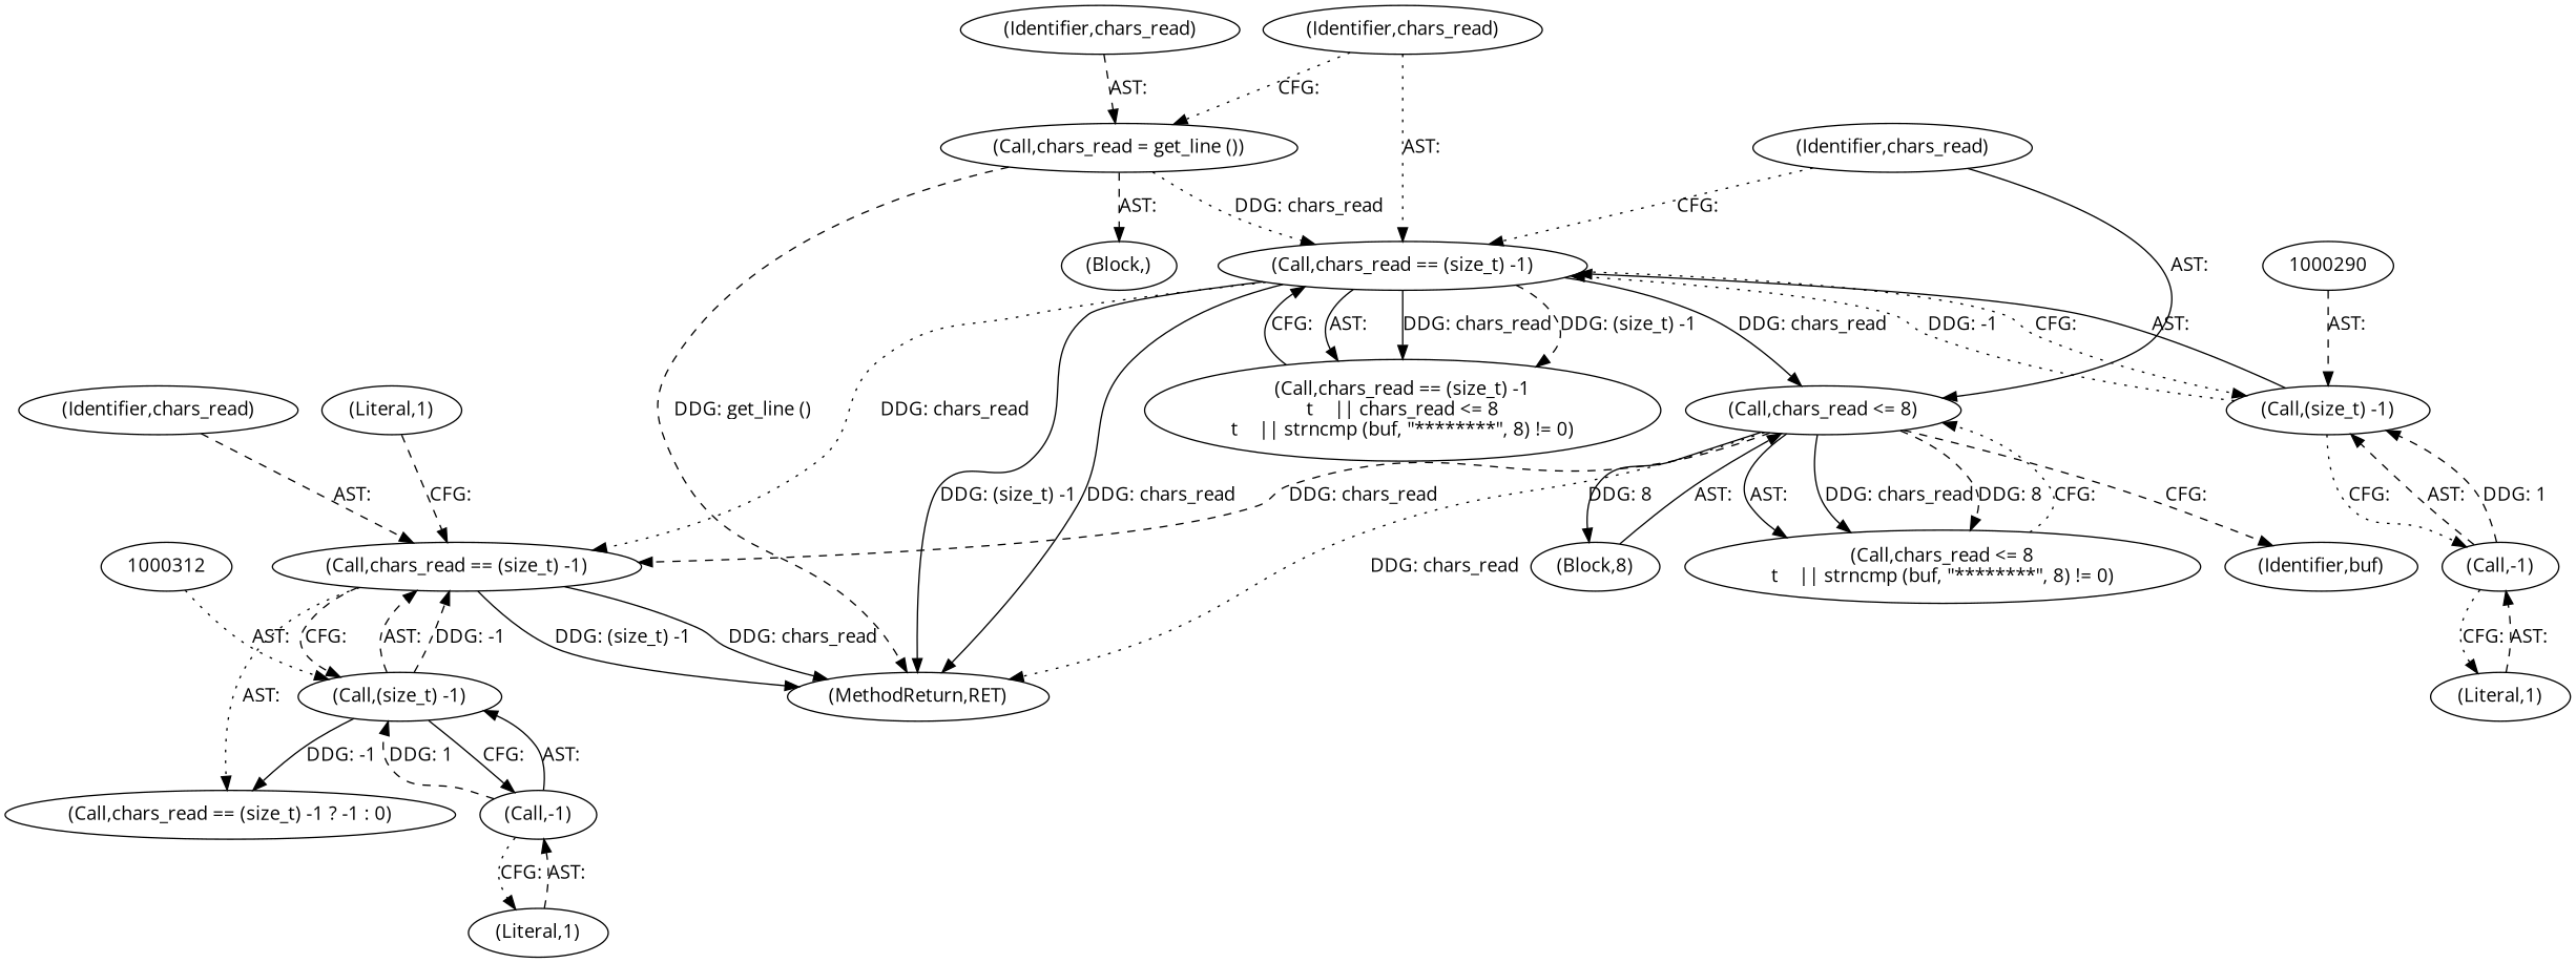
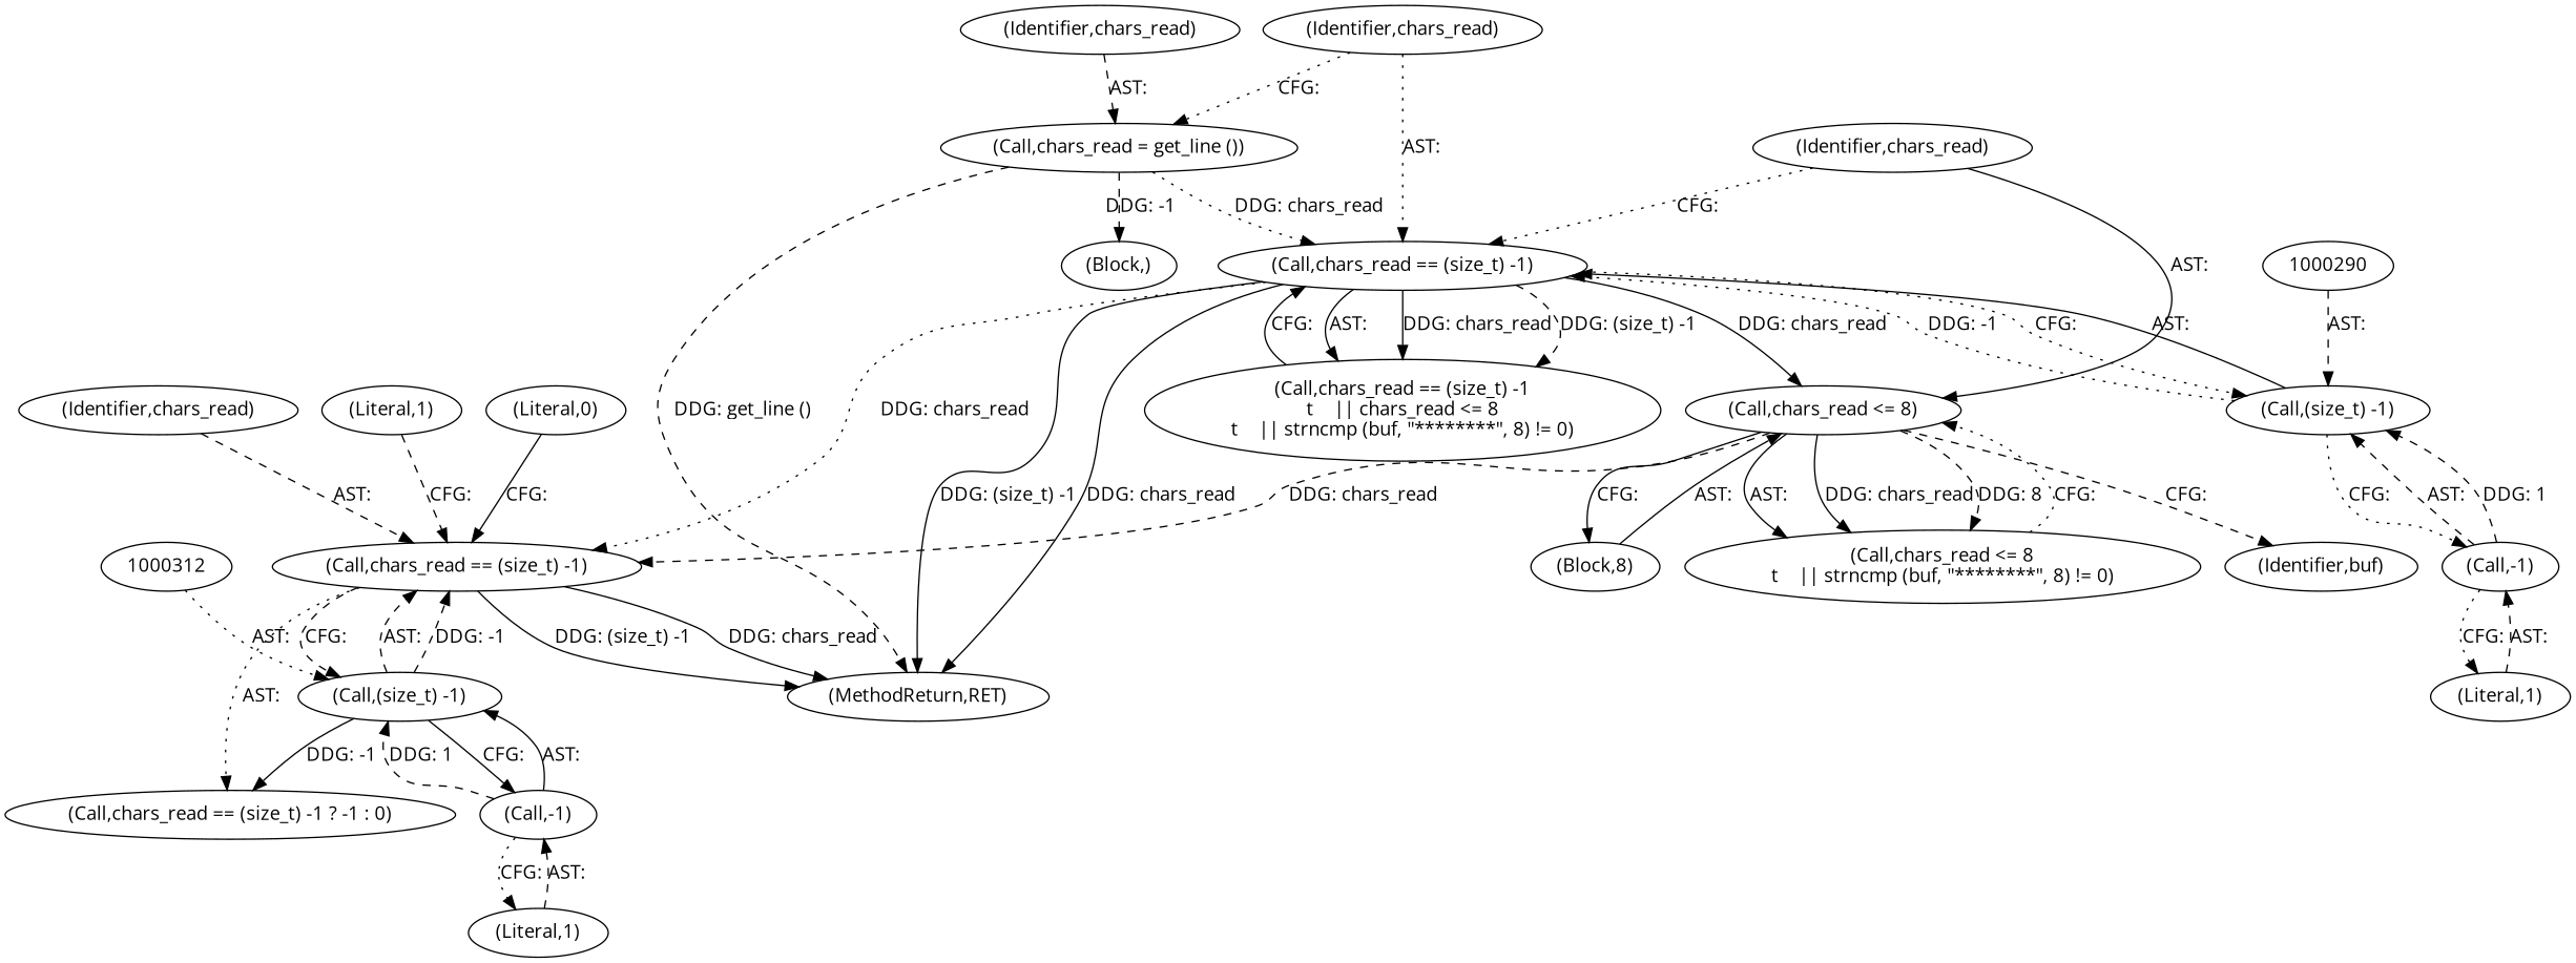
  digraph {
    fontname="Open Sans"
    node [fontname="Open Sans"]
    edge [fontname="Open Sans" style=dashed]
    n1 [label="(Call,chars_read == (size_t) -1)"]
    n2 [label="(Call,(size_t) -1)"]
    n3 [label="(MethodReturn,RET)"]
    n4 [label="(Call,chars_read == (size_t) -1 ? -1 : 0)"]
    n5 [label="(Call,-1)"]
    n6 [label="(Call,chars_read <= 8)"]
    n7 [label="(Block,8)"]
    n8 [label="(Call,chars_read <= 8\n\t    || strncmp (buf, \"********\", 8) != 0)"]
    n9 [label="(Identifier,buf)"]
    n10 [label="(Call,chars_read == (size_t) -1)"]
    n11 [label="(Call,(size_t) -1)"]
    n12 [label="(Call,chars_read == (size_t) -1\n\t    || chars_read <= 8\n\t    || strncmp (buf, \"********\", 8) != 0)"]
    n13 [label="(Call,-1)"]
    n14 [label="(Call,chars_read = get_line ())"]
    n15 [label="(Block,)"]
    n16 [label="(Literal,1)"]
    n17 [label="(Literal,1)"]
+   n18 [label="(Literal,0)"]
    n19 [label="(Identifier,chars_read)"]
    n20 [label="(Identifier,chars_read)"]
    n21 [label="(Identifier,chars_read)"]
    n22 [label="(Literal,1)"]
    n23 [label="(Identifier,chars_read)"]
    1000290
    1000312
    n1 -> n2 [label="CFG: "]
    n1 -> n3 [label="DDG: chars_read" style=solid]
    n1 -> n3 [label="DDG: (size_t) -1" style=solid]
    n1 -> n4 [label="AST: " style=dotted]
    n2 -> n1 [label="AST: "]
    n2 -> n1 [label="DDG: -1"]
    n2 -> n4 [label="DDG: -1" style=solid]
    n2 -> n5 [label="CFG: " style=solid]
    n5 -> n2 [label="AST: " style=solid]
    n5 -> n2 [label="DDG: 1"]
    n5 -> n17 [label="CFG: " style=dotted]
    n6 -> n1 [label="DDG: chars_read"]
-   n6 -> n3 [label="DDG: chars_read" style=dotted]
-   n6 -> n7 [label="DDG: 8" style=solid]
+   n6 -> n7 [label="CFG: " style=solid]
    n6 -> n8 [label="AST: " style=solid]
    n6 -> n8 [label="DDG: chars_read" style=solid]
    n6 -> n8 [label="DDG: 8"]
    n6 -> n9 [label="CFG: "]
    n7 -> n6 [label="AST: " style=solid]
    n8 -> n6 [label="CFG: " style=dotted]
    n10 -> n1 [label="DDG: chars_read" style=dotted]
    n10 -> n3 [label="DDG: (size_t) -1" style=solid]
    n10 -> n3 [label="DDG: chars_read" style=solid]
    n10 -> n6 [label="DDG: chars_read" style=solid]
    n10 -> n11 [label="CFG: " style=dotted]
    n10 -> n12 [label="AST: " style=solid]
    n10 -> n12 [label="DDG: chars_read" style=solid]
    n10 -> n12 [label="DDG: (size_t) -1"]
    n11 -> n10 [label="AST: " style=solid]
    n11 -> n10 [label="DDG: -1" style=dotted]
    n11 -> n13 [label="CFG: " style=dotted]
    n12 -> n10 [label="CFG: " style=solid]
    n13 -> n11 [label="AST: "]
    n13 -> n11 [label="DDG: 1"]
    n13 -> n16 [label="CFG: " style=dotted]
    n14 -> n3 [label="DDG: get_line ()"]
    n14 -> n10 [label="DDG: chars_read" style=dotted]
-   n14 -> n15 [label="AST: "]
+   n14 -> n15 [label="DDG: -1"]
    n16 -> n13 [label="AST: "]
    n17 -> n5 [label="AST: "]
+   n18 -> n1 [label="CFG: " style=solid]
    n19 -> n10 [label="AST: " style=dotted]
    n19 -> n14 [label="CFG: " style=dotted]
    n20 -> n1 [label="AST: "]
    n21 -> n6 [label="AST: " style=solid]
    n21 -> n10 [label="CFG: " style=dotted]
    n22 -> n1 [label="CFG: "]
    n23 -> n14 [label="AST: "]
    1000290 -> n11 [label="AST: "]
    1000312 -> n2 [label="AST: " style=dotted]
  }
